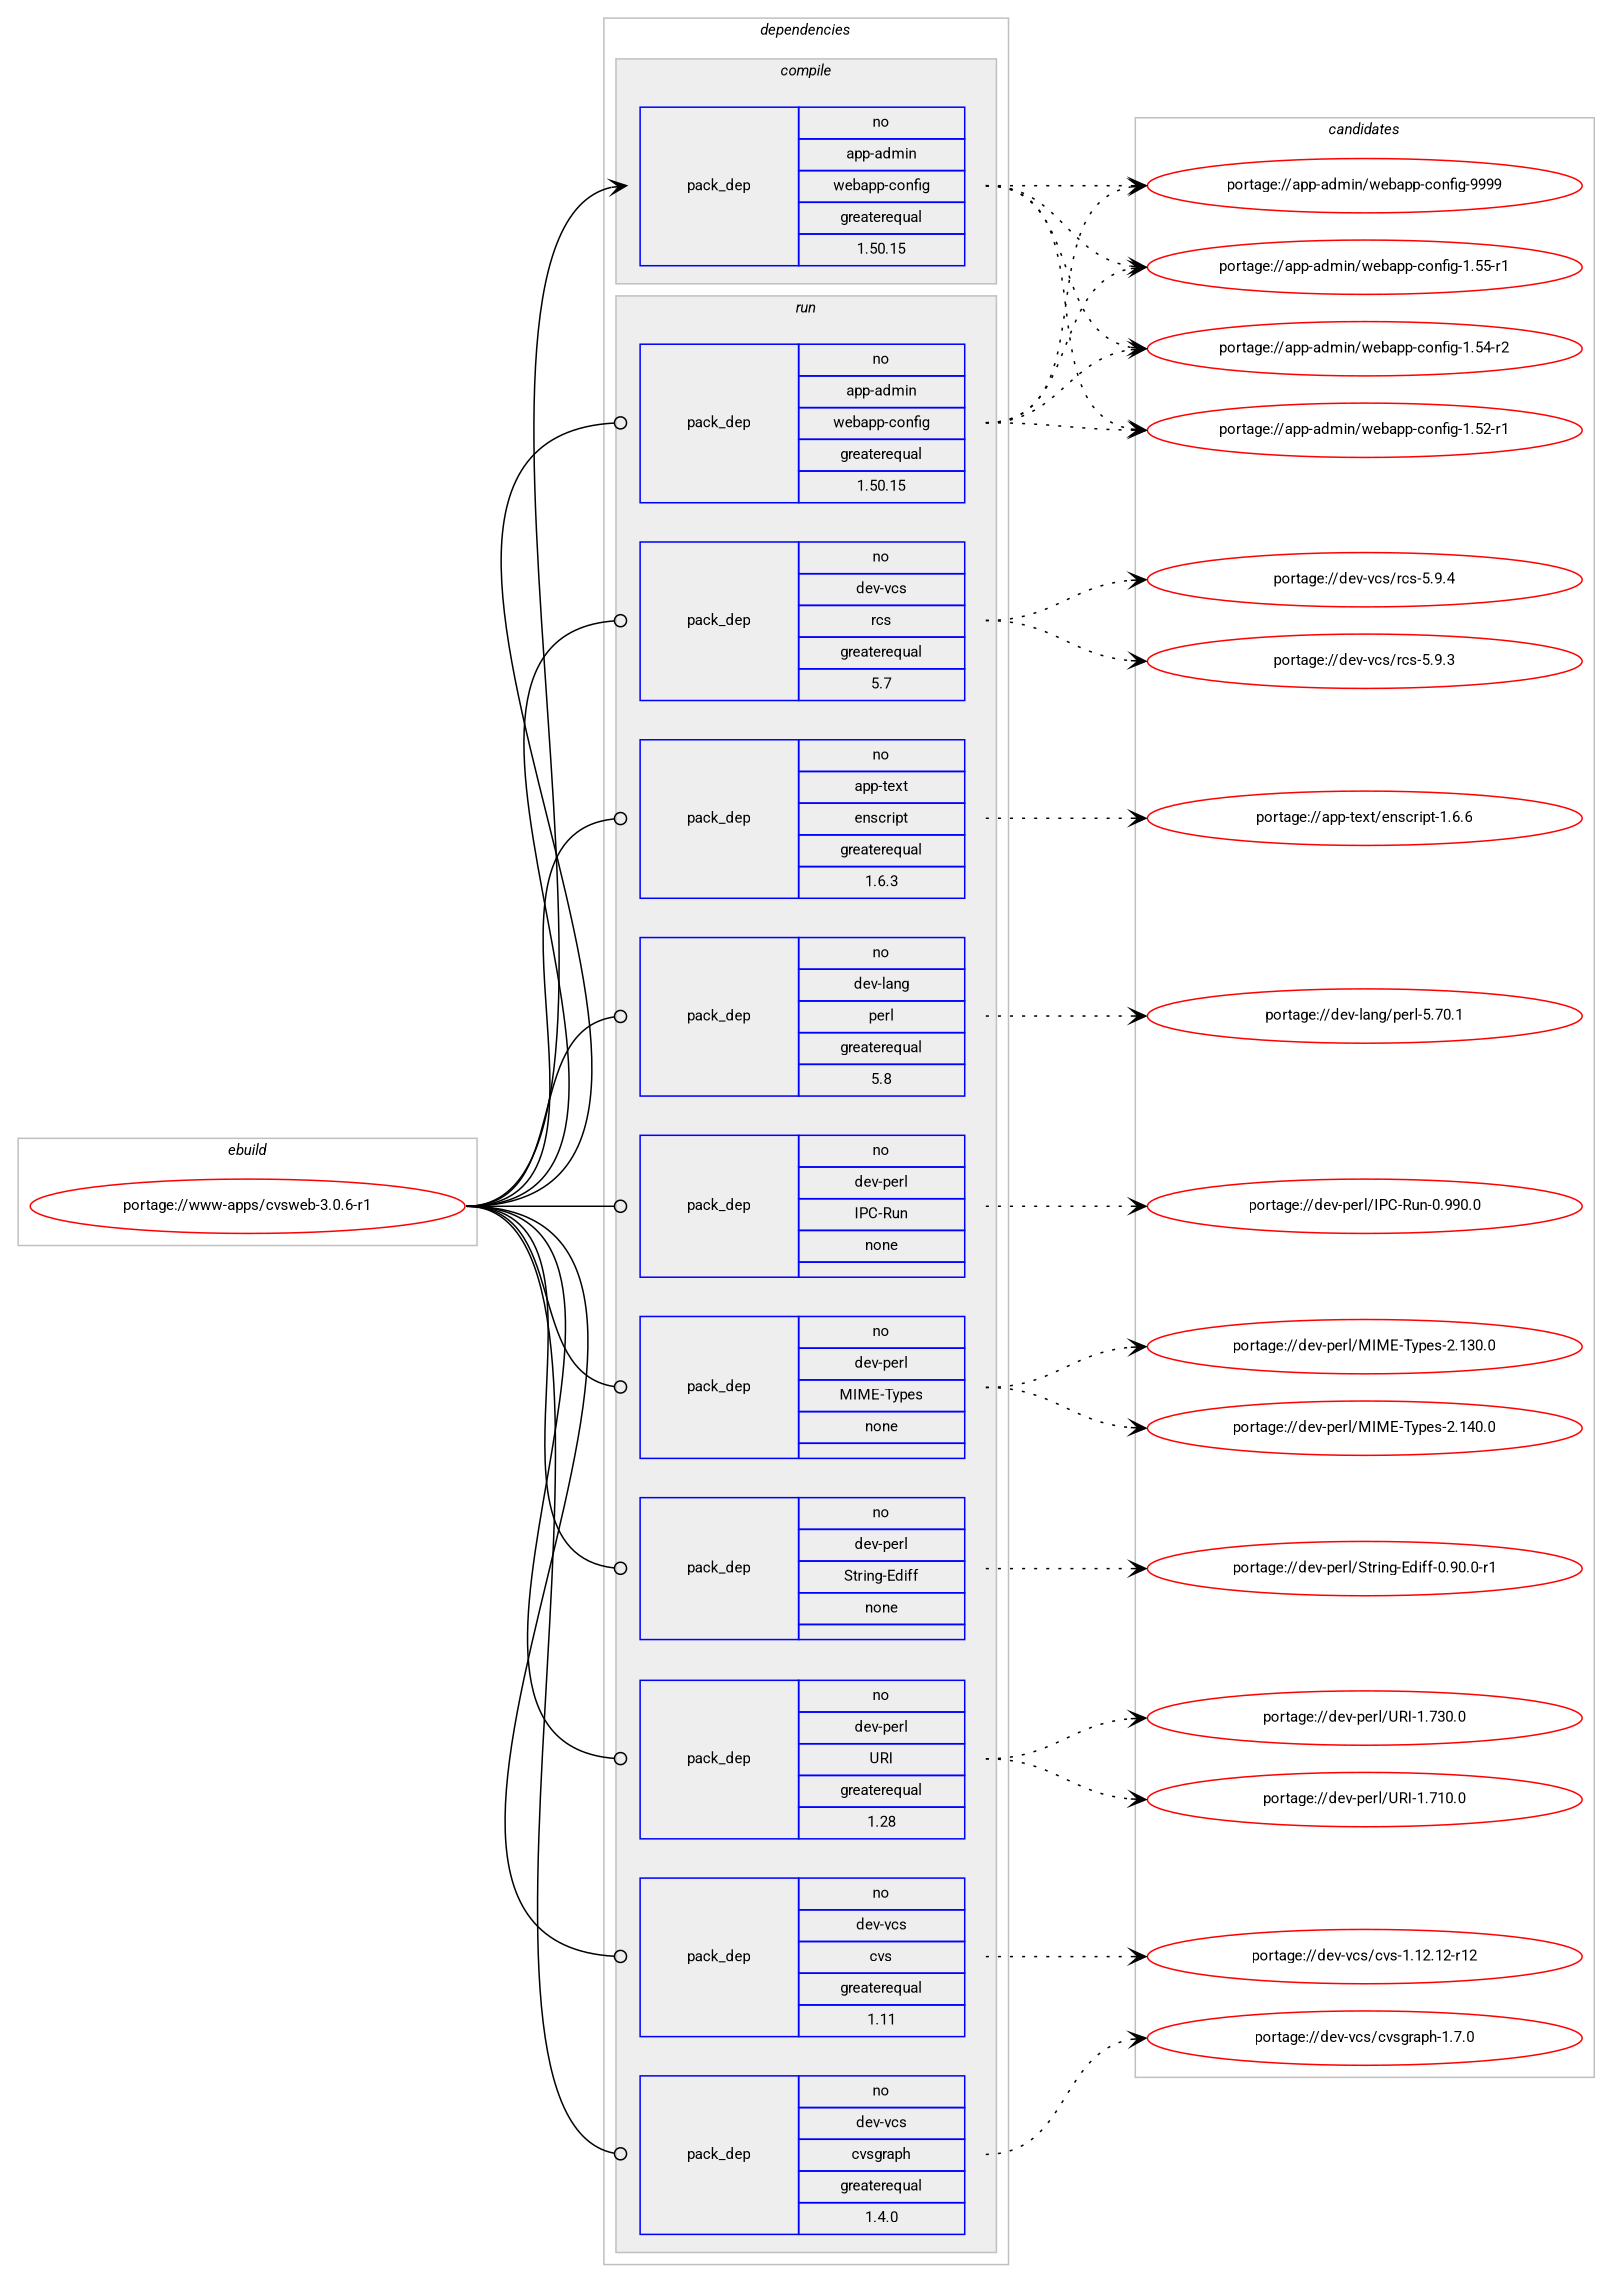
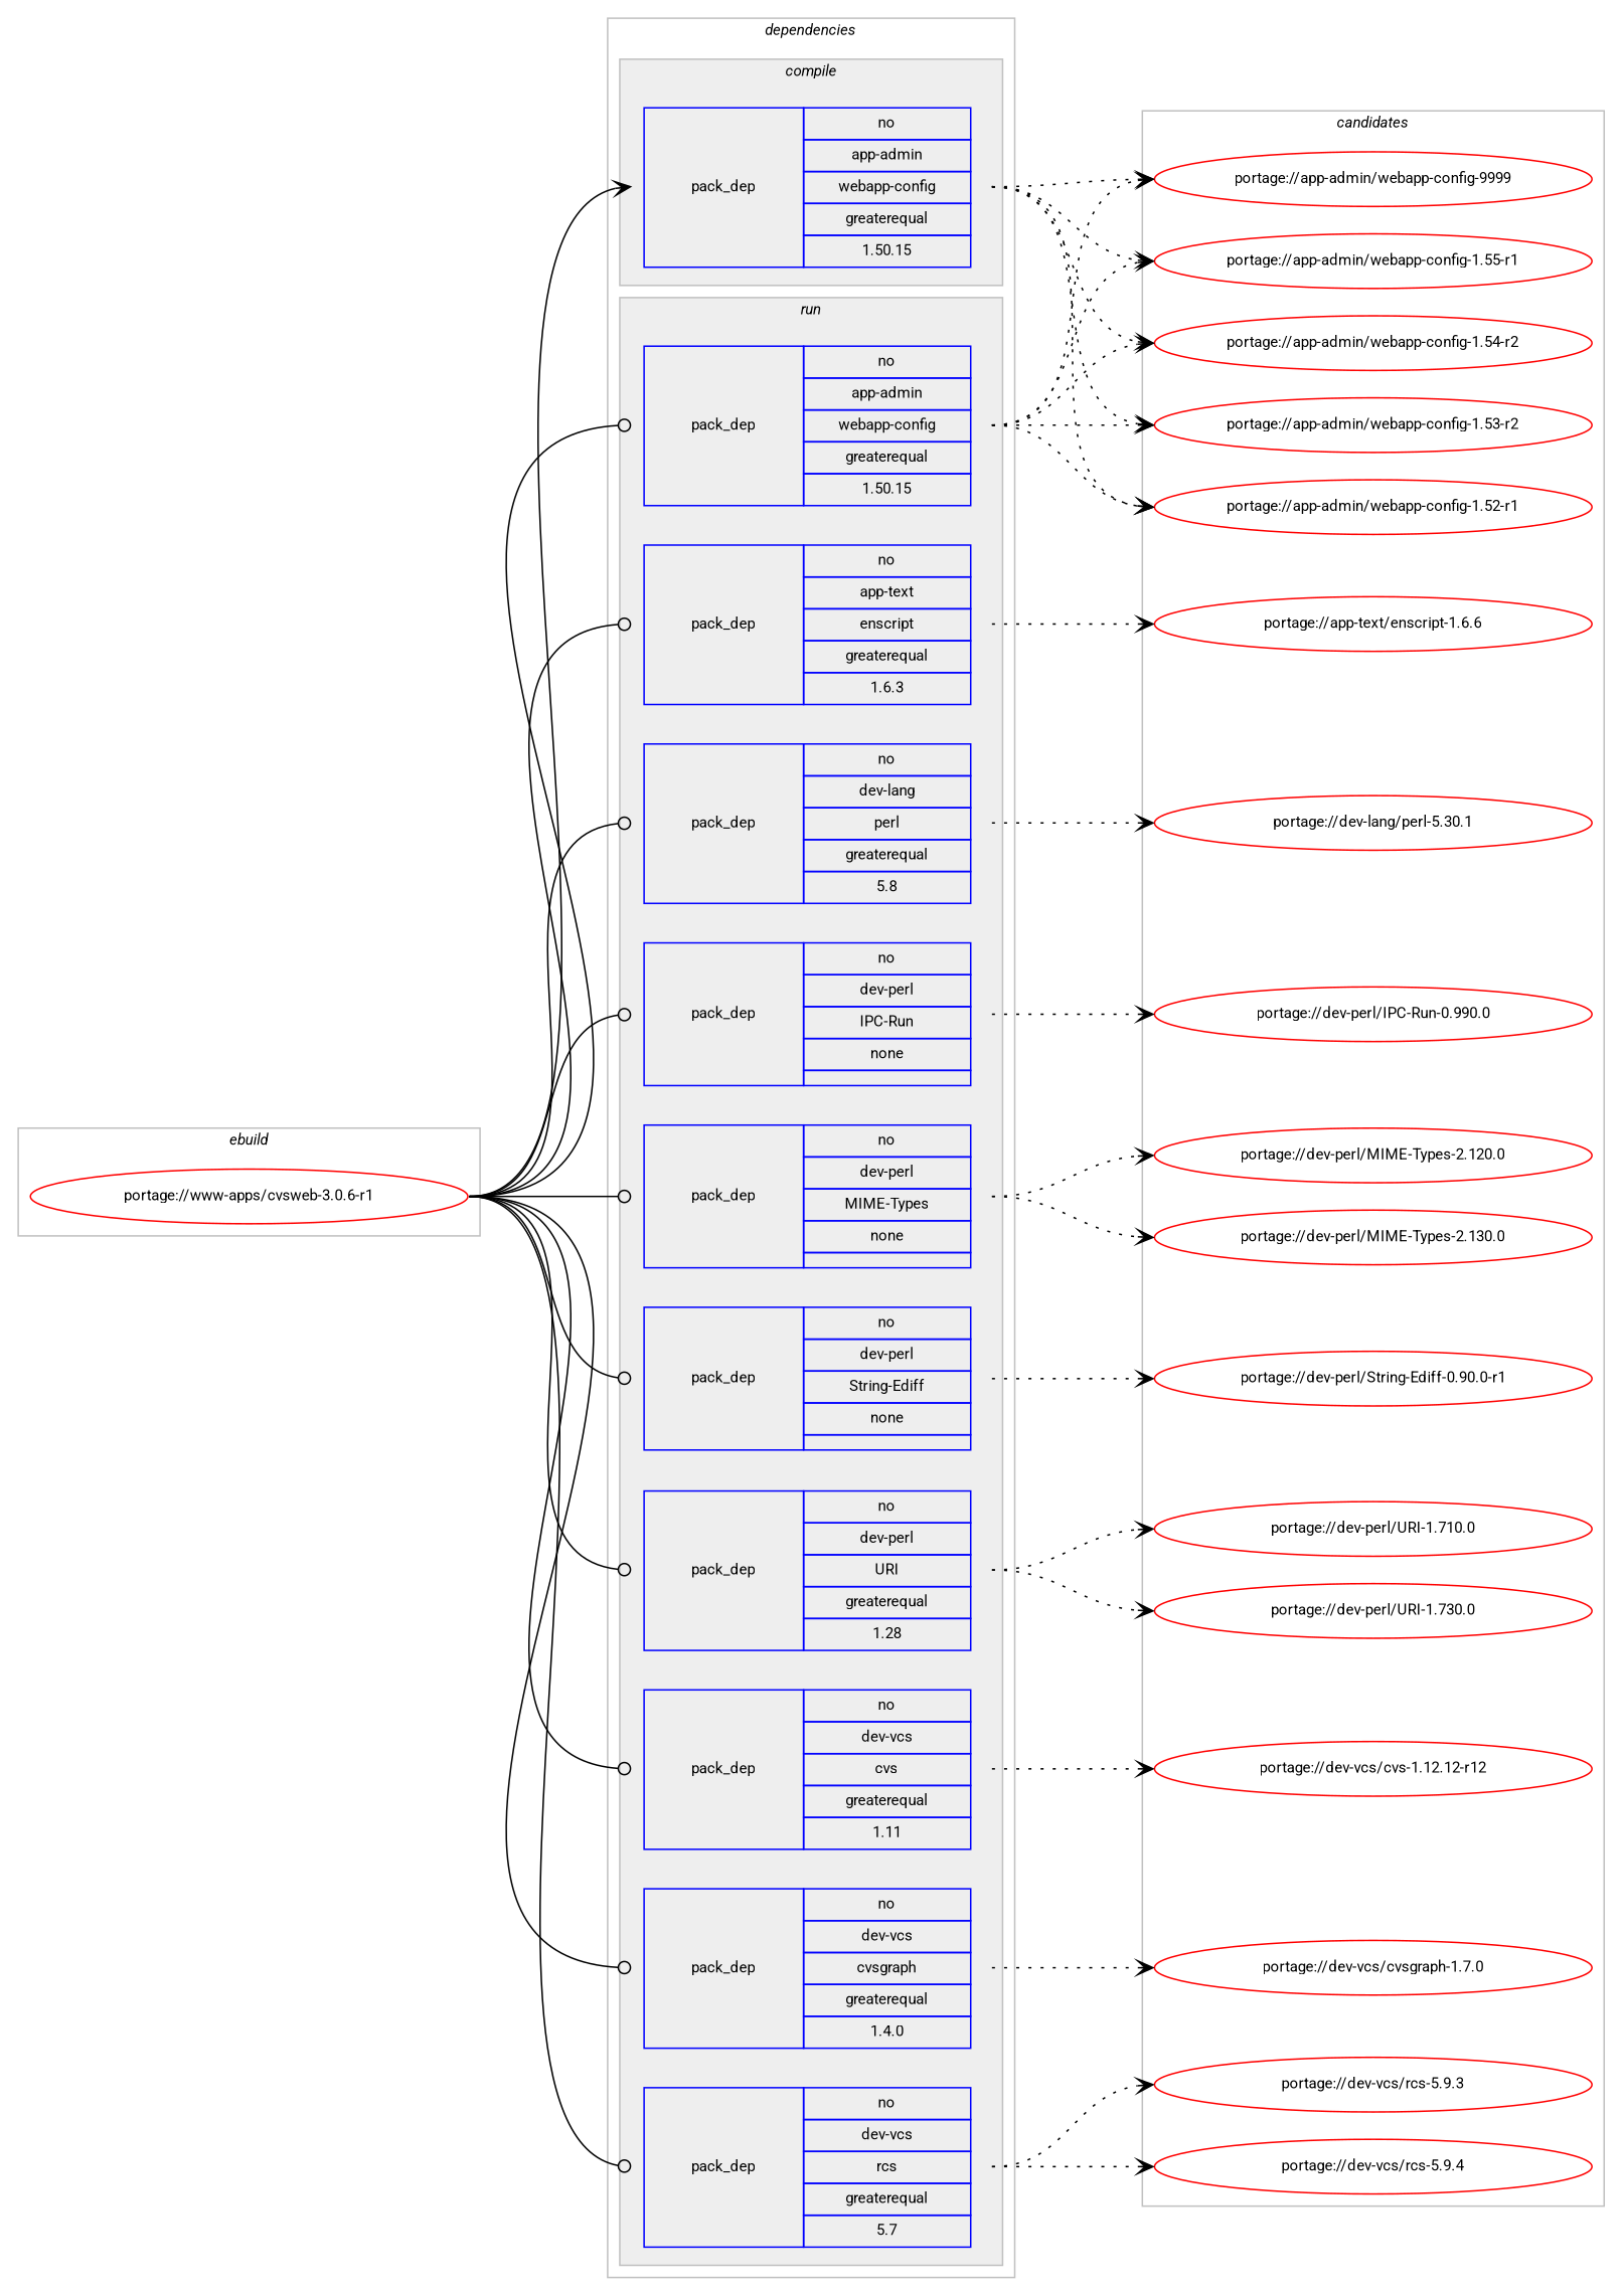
  digraph {
    compound=true
    concentrate=true
    fontname=Roboto
    fontsize=10
    newrank=true
    rankdir=LR
    ranksep=1.5
    node [color=red fontname=Roboto fontsize=10]
    edge [arrowhead=vee fontname=Roboto headport=w style=dotted tailport=e weight=100]
    n1 [label="portage://www-apps/cvsweb-3.0.6-r1" width=4]
    n2 [color=blue label=<<TABLE BORDER="0" CELLBORDER="1" CELLSPACING="0" CELLPADDING="4" WIDTH="220"><TR><TD ROWSPAN="6" CELLPADDING="30">pack_dep</TD></TR><TR><TD WIDTH="110">no</TD></TR><TR><TD>app-admin</TD></TR><TR><TD>webapp-config</TD></TR><TR><TD>greaterequal</TD></TR><TR><TD>1.50.15</TD></TR></TABLE>> shape=none]
    n3 [color=blue label=<<TABLE BORDER="0" CELLBORDER="1" CELLSPACING="0" CELLPADDING="4" WIDTH="220"><TR><TD ROWSPAN="6" CELLPADDING="30">pack_dep</TD></TR><TR><TD WIDTH="110">no</TD></TR><TR><TD>app-admin</TD></TR><TR><TD>webapp-config</TD></TR><TR><TD>greaterequal</TD></TR><TR><TD>1.50.15</TD></TR></TABLE>> shape=none]
    n4 [color=blue label=<<TABLE BORDER="0" CELLBORDER="1" CELLSPACING="0" CELLPADDING="4" WIDTH="220"><TR><TD ROWSPAN="6" CELLPADDING="30">pack_dep</TD></TR><TR><TD WIDTH="110">no</TD></TR><TR><TD>app-text</TD></TR><TR><TD>enscript</TD></TR><TR><TD>greaterequal</TD></TR><TR><TD>1.6.3</TD></TR></TABLE>> shape=none]
    n5 [color=blue label=<<TABLE BORDER="0" CELLBORDER="1" CELLSPACING="0" CELLPADDING="4" WIDTH="220"><TR><TD ROWSPAN="6" CELLPADDING="30">pack_dep</TD></TR><TR><TD WIDTH="110">no</TD></TR><TR><TD>dev-lang</TD></TR><TR><TD>perl</TD></TR><TR><TD>greaterequal</TD></TR><TR><TD>5.8</TD></TR></TABLE>> shape=none]
    n6 [color=blue label=<<TABLE BORDER="0" CELLBORDER="1" CELLSPACING="0" CELLPADDING="4" WIDTH="220"><TR><TD ROWSPAN="6" CELLPADDING="30">pack_dep</TD></TR><TR><TD WIDTH="110">no</TD></TR><TR><TD>dev-perl</TD></TR><TR><TD>IPC-Run</TD></TR><TR><TD>none</TD></TR><TR><TD></TD></TR></TABLE>> shape=none]
    n7 [color=blue label=<<TABLE BORDER="0" CELLBORDER="1" CELLSPACING="0" CELLPADDING="4" WIDTH="220"><TR><TD ROWSPAN="6" CELLPADDING="30">pack_dep</TD></TR><TR><TD WIDTH="110">no</TD></TR><TR><TD>dev-perl</TD></TR><TR><TD>MIME-Types</TD></TR><TR><TD>none</TD></TR><TR><TD></TD></TR></TABLE>> shape=none]
    n8 [color=blue label=<<TABLE BORDER="0" CELLBORDER="1" CELLSPACING="0" CELLPADDING="4" WIDTH="220"><TR><TD ROWSPAN="6" CELLPADDING="30">pack_dep</TD></TR><TR><TD WIDTH="110">no</TD></TR><TR><TD>dev-perl</TD></TR><TR><TD>String-Ediff</TD></TR><TR><TD>none</TD></TR><TR><TD></TD></TR></TABLE>> shape=none]
    n9 [color=blue label=<<TABLE BORDER="0" CELLBORDER="1" CELLSPACING="0" CELLPADDING="4" WIDTH="220"><TR><TD ROWSPAN="6" CELLPADDING="30">pack_dep</TD></TR><TR><TD WIDTH="110">no</TD></TR><TR><TD>dev-perl</TD></TR><TR><TD>URI</TD></TR><TR><TD>greaterequal</TD></TR><TR><TD>1.28</TD></TR></TABLE>> shape=none]
    n10 [color=blue label=<<TABLE BORDER="0" CELLBORDER="1" CELLSPACING="0" CELLPADDING="4" WIDTH="220"><TR><TD ROWSPAN="6" CELLPADDING="30">pack_dep</TD></TR><TR><TD WIDTH="110">no</TD></TR><TR><TD>dev-vcs</TD></TR><TR><TD>cvs</TD></TR><TR><TD>greaterequal</TD></TR><TR><TD>1.11</TD></TR></TABLE>> shape=none]
    n11 [color=blue label=<<TABLE BORDER="0" CELLBORDER="1" CELLSPACING="0" CELLPADDING="4" WIDTH="220"><TR><TD ROWSPAN="6" CELLPADDING="30">pack_dep</TD></TR><TR><TD WIDTH="110">no</TD></TR><TR><TD>dev-vcs</TD></TR><TR><TD>cvsgraph</TD></TR><TR><TD>greaterequal</TD></TR><TR><TD>1.4.0</TD></TR></TABLE>> shape=none]
    n12 [color=blue label=<<TABLE BORDER="0" CELLBORDER="1" CELLSPACING="0" CELLPADDING="4" WIDTH="220"><TR><TD ROWSPAN="6" CELLPADDING="30">pack_dep</TD></TR><TR><TD WIDTH="110">no</TD></TR><TR><TD>dev-vcs</TD></TR><TR><TD>rcs</TD></TR><TR><TD>greaterequal</TD></TR><TR><TD>5.7</TD></TR></TABLE>> shape=none]
    n13 [label="portage://app-admin/webapp-config-9999" width=4]
    n14 [label="portage://app-admin/webapp-config-1.55-r1" width=4]
    n15 [label="portage://app-admin/webapp-config-1.54-r2" width=4]
+   n16 [label="portage://app-admin/webapp-config-1.53-r2" width=4]
    n17 [label="portage://app-admin/webapp-config-1.52-r1" width=4]
    n18 [label="portage://app-text/enscript-1.6.6" width=4]
-   n19 [label="portage://dev-lang/perl-5.70.1" width=4]
+   n19 [label="portage://dev-lang/perl-5.30.1" width=4]
    n20 [label="portage://dev-perl/IPC-Run-0.990.0" width=4]
    n21 [label="portage://dev-perl/String-Ediff-0.90.0-r1" width=4]
    n22 [label="portage://dev-perl/MIME-Types-2.130.0" width=4]
-   n23 [label="portage://dev-perl/MIME-Types-2.140.0" width=4]
+   n23 [label="portage://dev-perl/MIME-Types-2.120.0" width=4]
    n24 [label="portage://dev-perl/URI-1.730.0" width=4]
    n25 [label="portage://dev-perl/URI-1.710.0" width=4]
    n26 [label="portage://dev-vcs/cvs-1.12.12-r12" width=4]
    n27 [label="portage://dev-vcs/cvsgraph-1.7.0" width=4]
    n28 [label="portage://dev-vcs/rcs-5.9.4" width=4]
    n29 [label="portage://dev-vcs/rcs-5.9.3" width=4]
    subgraph cluster_1 {
      color=gray
      label=<<i>ebuild</i>>
      rank=same
      n1
    }
    subgraph cluster_2 {
      color=gray
      label=<<i>dependencies</i>>
      subgraph cluster_3 {
        color=gray
        fillcolor="#eeeeee"
        label=<<i>compile</i>>
        style=filled
        subgraph sub_4 {
          color=gray
          fillcolor="#eeeeee"
          label=<<i>compile</i>>
          style=filled
          n2
        }
      }
      subgraph cluster_5 {
        color=gray
        fillcolor="#eeeeee"
        label=<<i>compile and run</i>>
        style=filled
      }
      subgraph cluster_6 {
        color=gray
        fillcolor="#eeeeee"
        label=<<i>run</i>>
        style=filled
        subgraph sub_7 {
          color=gray
          fillcolor="#eeeeee"
          label=<<i>run</i>>
          style=filled
          n3
        }
        subgraph sub_8 {
          color=gray
          fillcolor="#eeeeee"
          label=<<i>run</i>>
          style=filled
          n4
        }
        subgraph sub_9 {
          color=gray
          fillcolor="#eeeeee"
          label=<<i>run</i>>
          style=filled
          n5
        }
        subgraph sub_10 {
          color=gray
          fillcolor="#eeeeee"
          label=<<i>run</i>>
          style=filled
          n6
        }
        subgraph sub_11 {
          color=gray
          fillcolor="#eeeeee"
          label=<<i>run</i>>
          style=filled
          n7
        }
        subgraph sub_12 {
          color=gray
          fillcolor="#eeeeee"
          label=<<i>run</i>>
          style=filled
          n8
        }
        subgraph sub_13 {
          color=gray
          fillcolor="#eeeeee"
          label=<<i>run</i>>
          style=filled
          n9
        }
        subgraph sub_14 {
          color=gray
          fillcolor="#eeeeee"
          label=<<i>run</i>>
          style=filled
          n10
        }
        subgraph sub_15 {
          color=gray
          fillcolor="#eeeeee"
          label=<<i>run</i>>
          style=filled
          n11
        }
        subgraph sub_16 {
          color=gray
          fillcolor="#eeeeee"
          label=<<i>run</i>>
          style=filled
          n12
        }
      }
    }
    subgraph cluster_17 {
      color=gray
      label=<<i>candidates</i>>
      rank=same
      subgraph sub_18 {
        color=black
        label=<<i>candidates</i>>
        nodesep=1
        rank=same
        n13
        n14
        n15
+       n16
        n17
      }
      subgraph sub_19 {
        color=black
        label=<<i>candidates</i>>
        nodesep=1
        rank=same
        n13
        n14
        n15
+       n16
        n17
      }
      subgraph sub_20 {
        color=black
        label=<<i>candidates</i>>
        nodesep=1
        rank=same
        n18
      }
      subgraph sub_21 {
        color=black
        label=<<i>candidates</i>>
        nodesep=1
        rank=same
        n19
      }
      subgraph sub_22 {
        color=black
        label=<<i>candidates</i>>
        nodesep=1
        rank=same
        n20
      }
      subgraph sub_23 {
        color=black
        label=<<i>candidates</i>>
        nodesep=1
        rank=same
        n21
      }
      subgraph sub_24 {
        color=black
        label=<<i>candidates</i>>
        nodesep=1
        rank=same
        n22
        n23
      }
      subgraph sub_25 {
        color=black
        label=<<i>candidates</i>>
        nodesep=1
        rank=same
        n24
        n25
      }
      subgraph sub_26 {
        color=black
        label=<<i>candidates</i>>
        nodesep=1
        rank=same
        n26
      }
      subgraph sub_27 {
        color=black
        label=<<i>candidates</i>>
        nodesep=1
        rank=same
        n27
      }
      subgraph sub_28 {
        color=black
        label=<<i>candidates</i>>
        nodesep=1
        rank=same
        n28
        n29
      }
    }
    n1 -> n2 [style=solid weight=20]
    n1 -> n3 [arrowhead=odot style=solid weight=20]
    n1 -> n4 [arrowhead=odot style=solid weight=20]
    n1 -> n5 [arrowhead=odot style=solid weight=20]
    n1 -> n6 [arrowhead=odot style=solid weight=20]
    n1 -> n7 [arrowhead=odot style=solid weight=20]
    n1 -> n8 [arrowhead=odot style=solid weight=20]
    n1 -> n9 [arrowhead=odot style=solid weight=20]
    n1 -> n10 [arrowhead=odot style=solid weight=20]
    n1 -> n11 [arrowhead=odot style=solid weight=20]
    n1 -> n12 [arrowhead=odot style=solid weight=20]
    n2 -> n13
    n2 -> n14
    n2 -> n15
+   n2 -> n16
    n2 -> n17
    n3 -> n13
    n3 -> n14
    n3 -> n15
+   n3 -> n16
    n3 -> n17
    n4 -> n18
    n5 -> n19
    n6 -> n20
    n7 -> n22
    n7 -> n23
    n8 -> n21
    n9 -> n24
    n9 -> n25
    n10 -> n26
    n11 -> n27
    n12 -> n28
    n12 -> n29
  }
